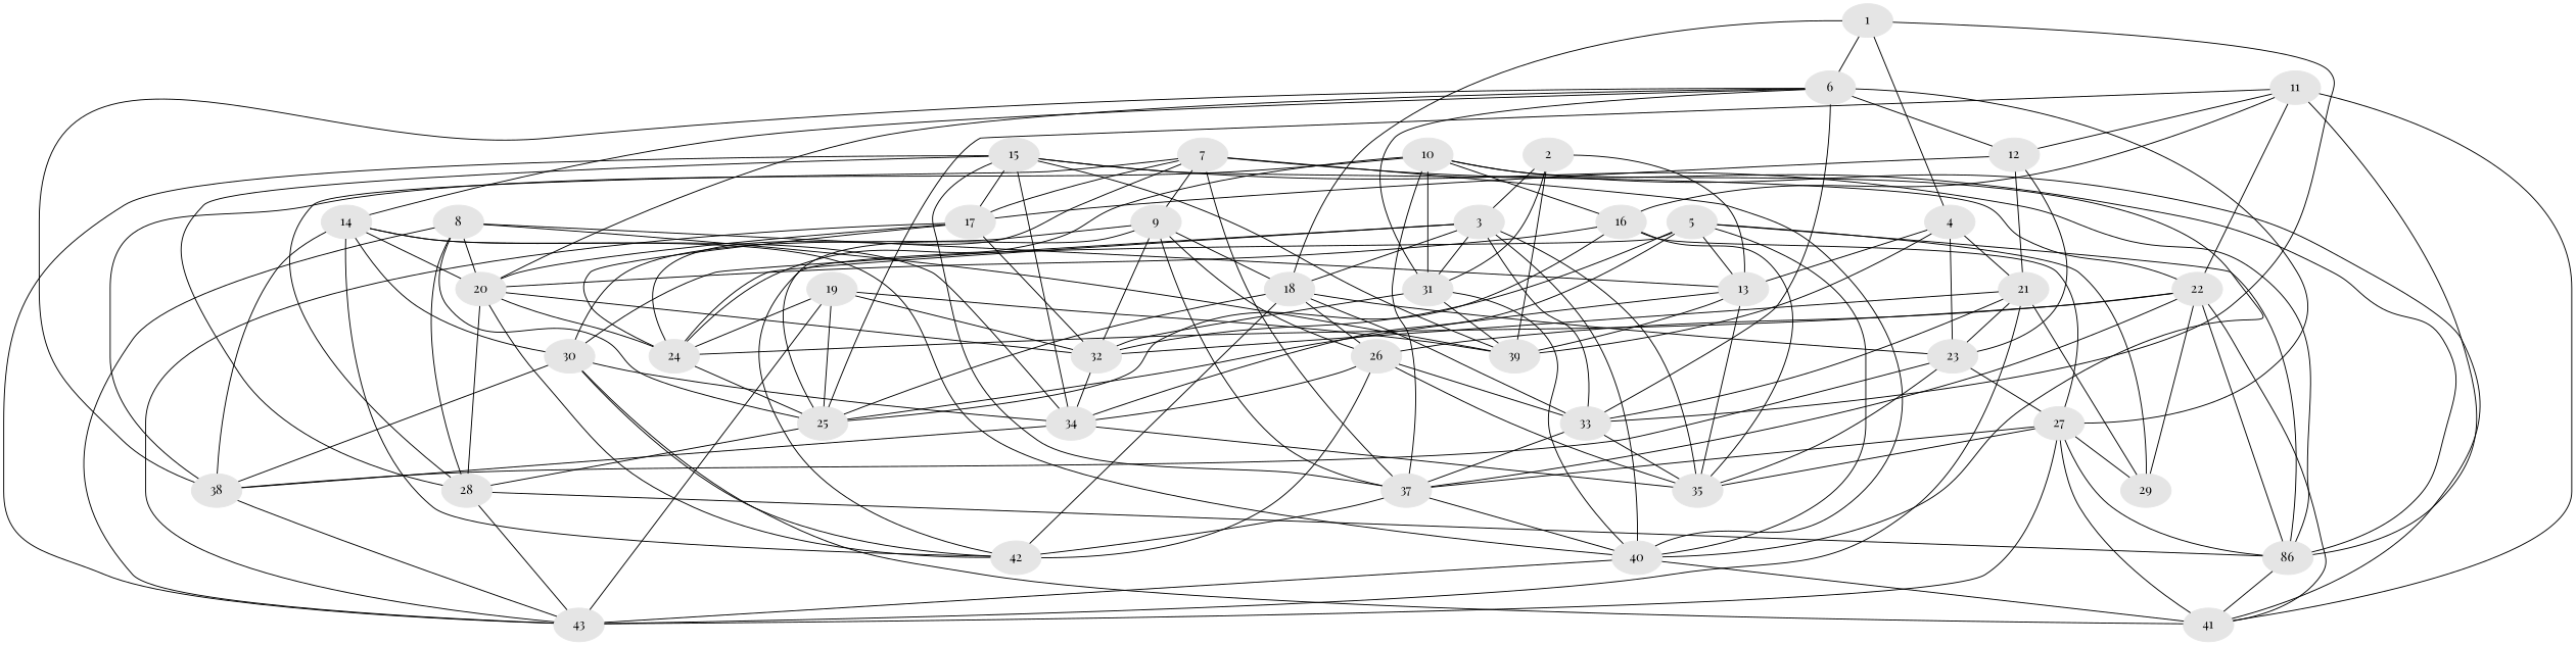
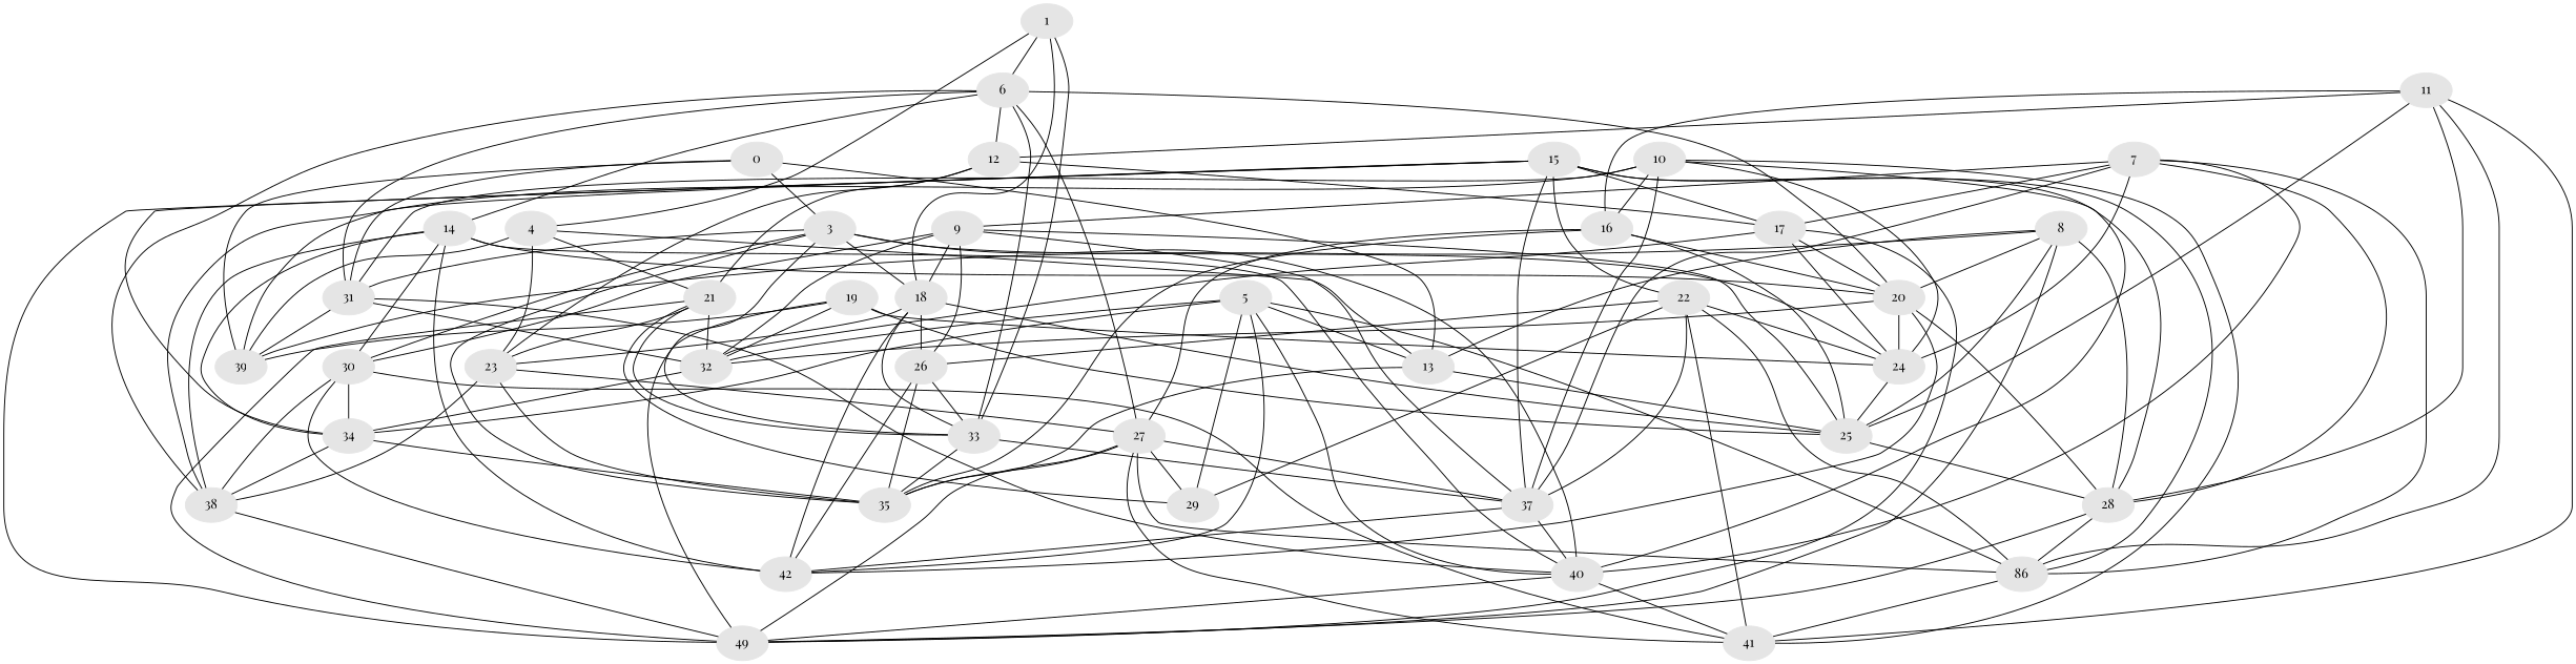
  graph {
    fontname="Playfair Display"
    node [color=gray90 fontname="Playfair Display" style=filled]
    edge [fontname="Playfair Display" weight=1.0]
    1
    4
    6
    18
    33
    13
    39
    21
    23
    31
    12
    14
    20
    27
    38
    42
    25
    26
    35
    37
-   2
+   2 [label=0]
    3
    24
    30
    40
    32
    34
    41
-   43
+   43 [label=49]
    29
    5
    n32 [label=86]
    17
    28
    7
    9
    8
    10
    16
    11
    15
    22
    19
    1 -- 4
    1 -- 6
    1 -- 18
    1 -- 33
    4 -- 13
    4 -- 39 [weight=2.0]
    4 -- 21
    4 -- 23
    6 -- 33 [weight=2.0]
    6 -- 31
    6 -- 12 [weight=2.0]
    6 -- 14
    6 -- 20
    6 -- 27
    6 -- 38
    18 -- 33
    18 -- 23
    18 -- 42 [weight=2.0]
    18 -- 25
    18 -- 26
    33 -- 35
    33 -- 37
-   13 -- 39 [weight=2.0]
    13 -- 25
    13 -- 35
    21 -- 33
    21 -- 23
    21 -- 32
    21 -- 43 [weight=2.0]
    21 -- 29
    23 -- 27
    23 -- 38 [weight=2.0]
    23 -- 35
    31 -- 39 [weight=2.0]
    31 -- 40
    31 -- 32
    12 -- 21
    12 -- 23
    12 -- 17
    14 -- 20
    14 -- 38 [weight=2.0]
    14 -- 42
    14 -- 30
    14 -- 40
    14 -- 34
    20 -- 42
    20 -- 24
    20 -- 32
    20 -- 28
    27 -- 35 [weight=2.0]
    27 -- 37
    27 -- 41
    27 -- 43
    27 -- 29
    27 -- n32
    38 -- 43
    25 -- 28
    26 -- 33 [weight=2.0]
    26 -- 42
    26 -- 35 [weight=2.0]
-   26 -- 34
    37 -- 42
    37 -- 40
    2 -- 13
    2 -- 39
    2 -- 31
    2 -- 3
    3 -- 18 [weight=2.0]
    3 -- 33
    3 -- 31
    3 -- 35
    3 -- 24
    3 -- 30
    3 -- 40 [weight=2.0]
    24 -- 25
    30 -- 38
    30 -- 42
    30 -- 34
    30 -- 41 [weight=2.0]
    40 -- 41
    40 -- 43
    32 -- 34
    34 -- 38
    34 -- 35
    5 -- 13
    5 -- 42
    5 -- 40
    5 -- 32 [weight=2.0]
    5 -- 34
    5 -- 29
    5 -- n32
    n32 -- 41
    17 -- 20
    17 -- 24
    17 -- 32
    17 -- 43
    28 -- 43
    28 -- n32
    7 -- 37 [weight=2.0]
    7 -- 24
    7 -- 40
    7 -- n32
    7 -- 17
    7 -- 28
    7 -- 9
    9 -- 18
    9 -- 25 [weight=2.0]
    9 -- 26
    9 -- 37
    9 -- 30
    9 -- 32
    8 -- 13
    8 -- 39
    8 -- 20
    8 -- 25
    8 -- 43
    8 -- 28
    10 -- 31 [weight=3.0]
    10 -- 38 [weight=2.0]
    10 -- 37
    10 -- 24 [weight=3.0]
    10 -- 40
    10 -- 41
    10 -- 16
    16 -- 20
    16 -- 27
    16 -- 25
    16 -- 35
    11 -- 12
    11 -- 25
    11 -- 41
    11 -- n32
-   11 -- 22
+   11 -- 28
    11 -- 16
    15 -- 39
    15 -- 37
    15 -- 34
    15 -- 43
    15 -- n32
    15 -- 17 [weight=2.0]
    15 -- 28
    15 -- 22 [weight=2.0]
    22 -- 26
    22 -- 37
    22 -- 24
    22 -- 41
    22 -- 29
    22 -- n32
    19 -- 39
    19 -- 25
    19 -- 24
    19 -- 32 [weight=2.0]
    19 -- 43
  }
